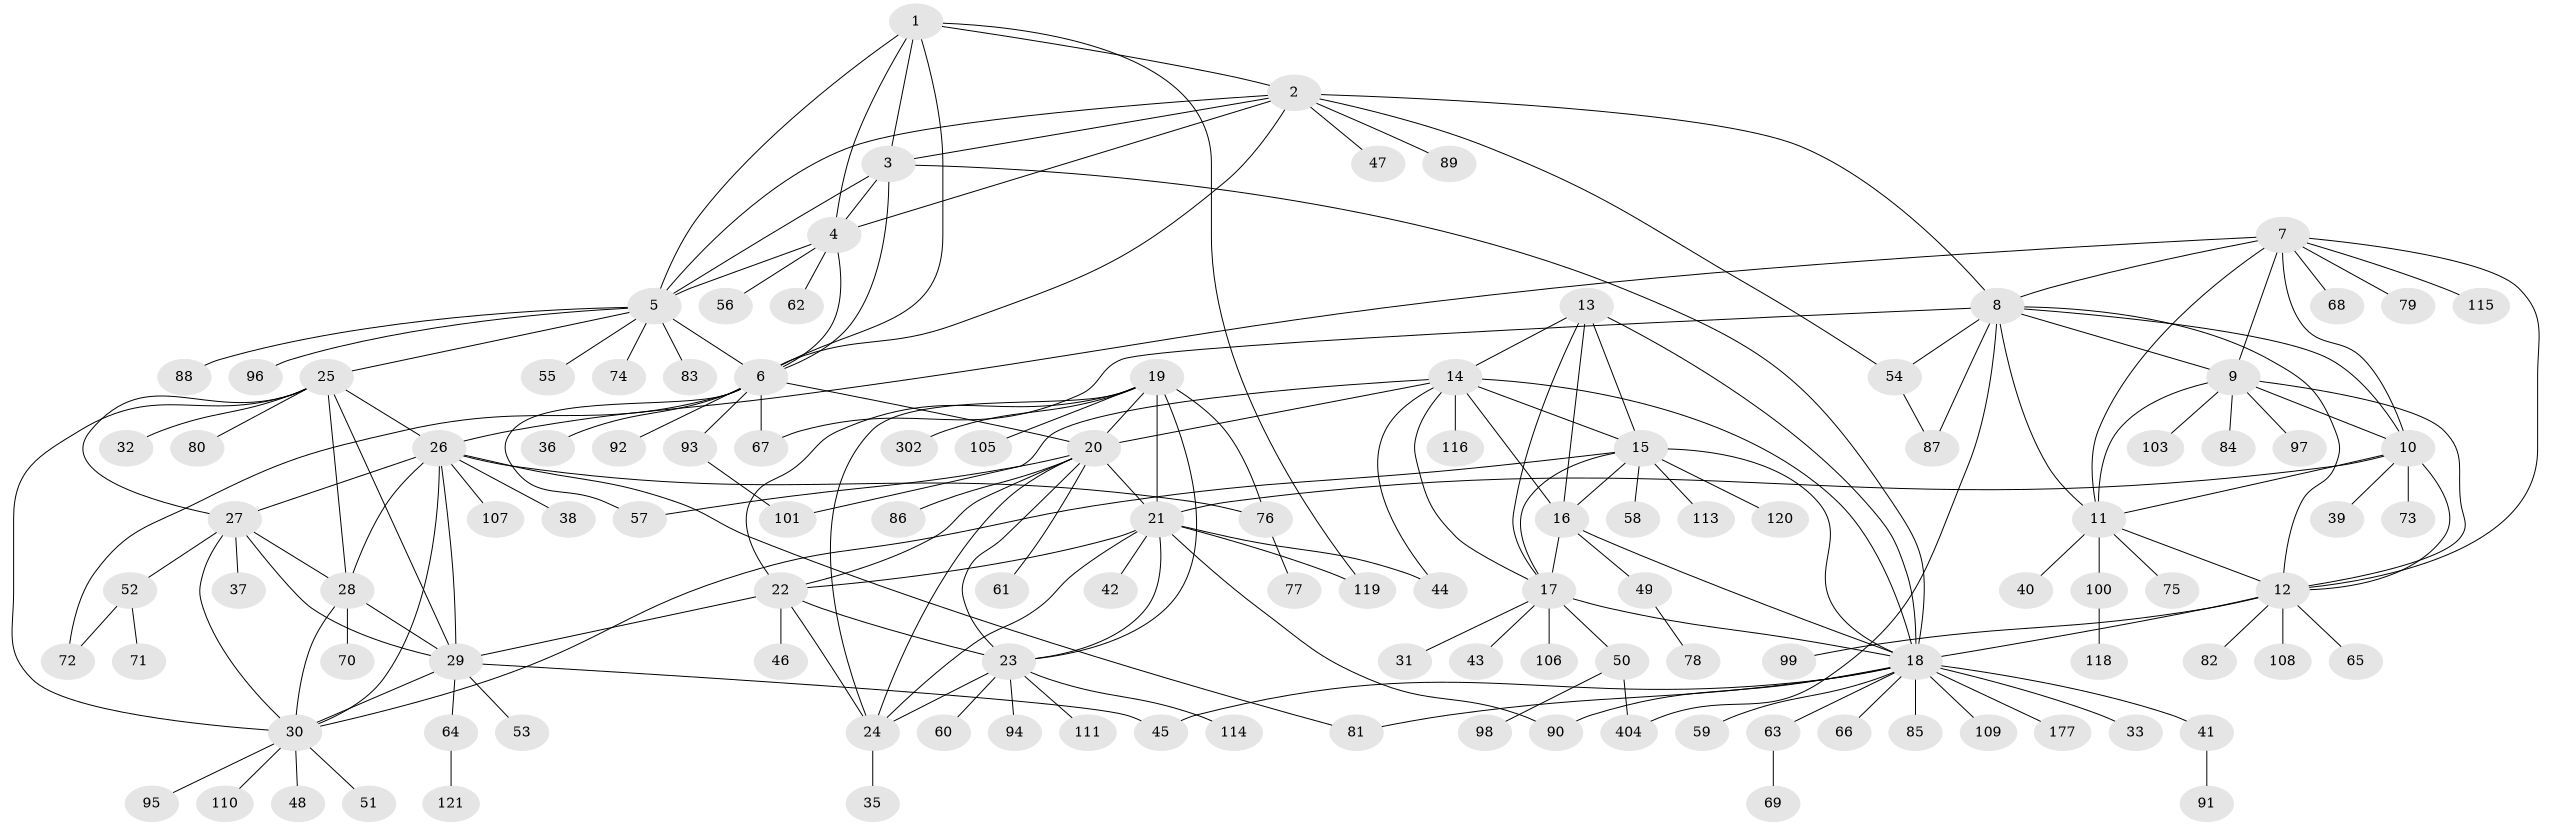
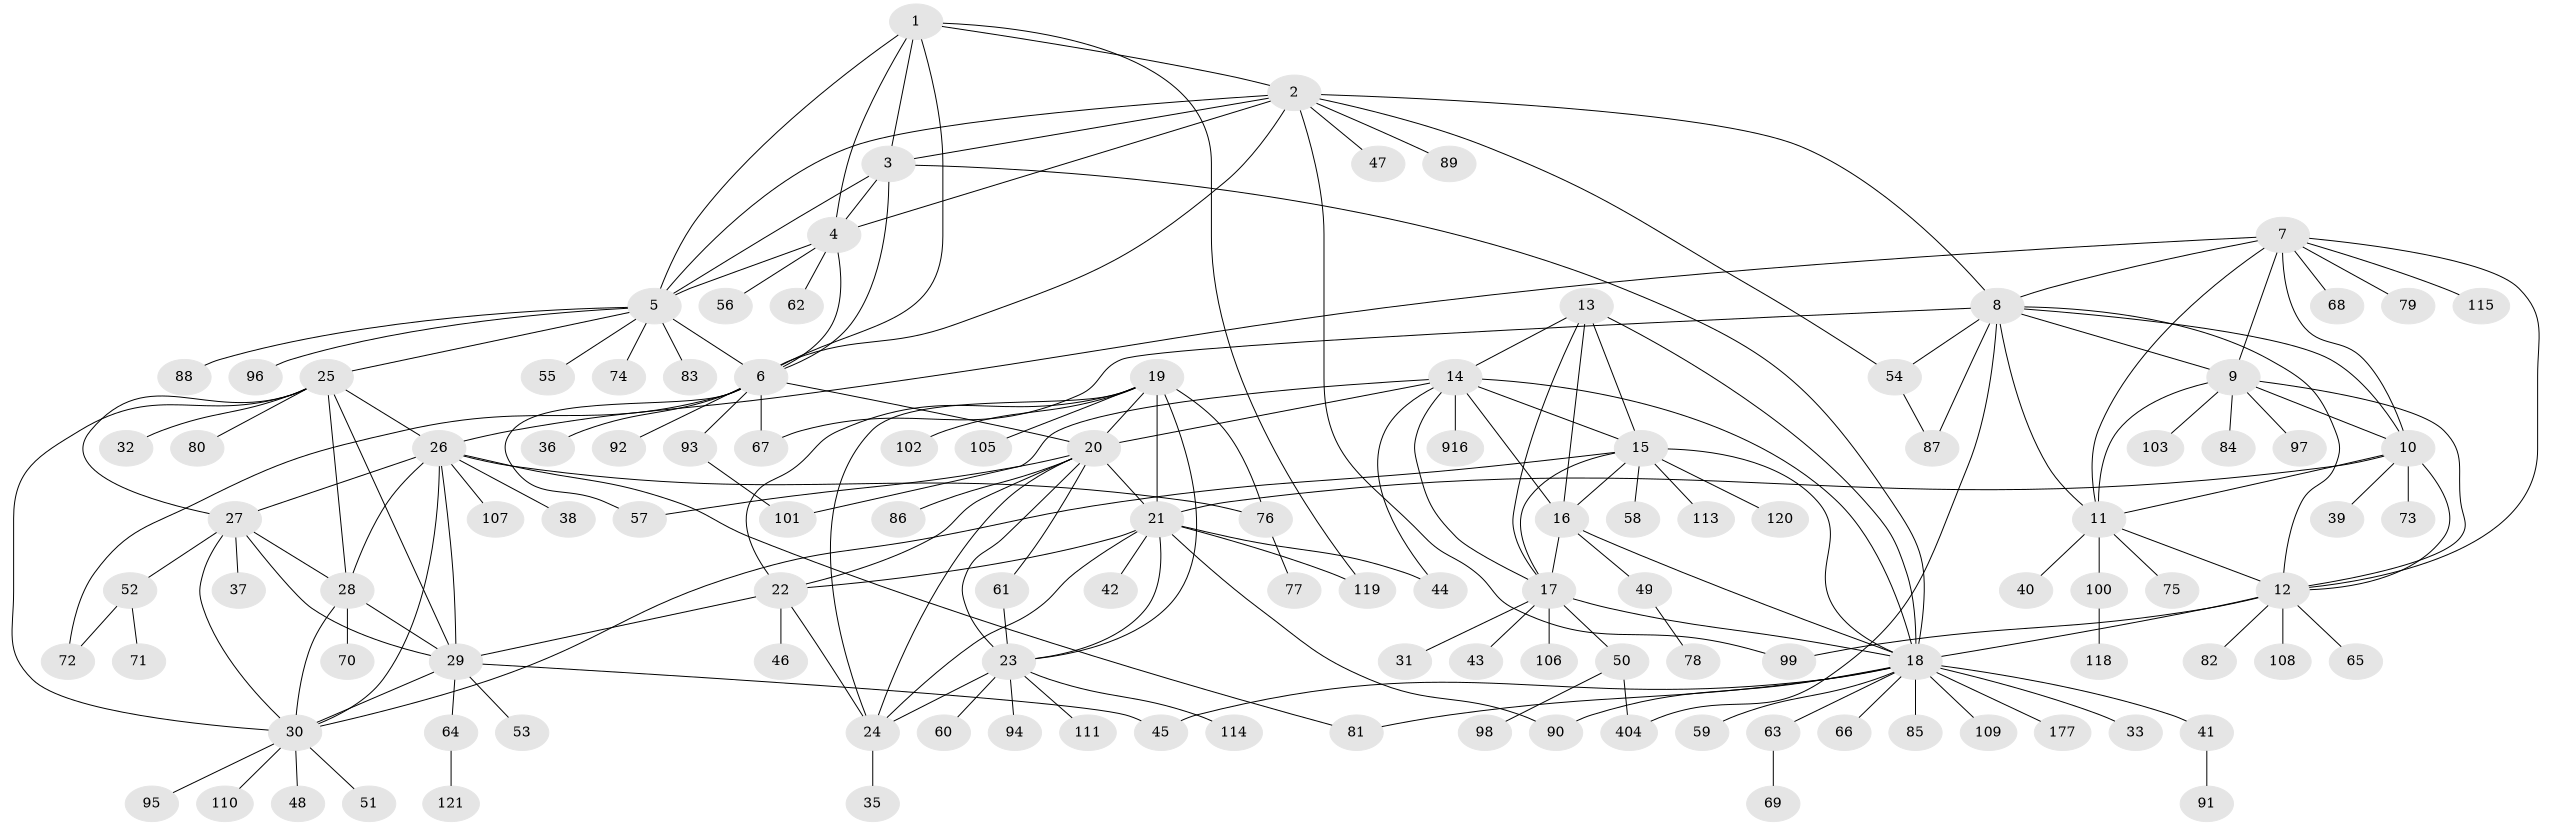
  graph {
    node [color=gray90 style=filled]
    1
    2
    3
    4
    5
    6
    119
    8
    47
    54
    89
    99
    18
    56
    62
    25
    55
    74
    83
    88
    96
    20
    36
    57
    67
    72
    92
    93
    9
    10
    11
    12
    87
    n34 [label=404]
    33
    41
    45
    59
    63
    66
    81
    85
    90
    109
    n45 [label=177]
    26
    30
    29
    27
    28
    32
    80
    21
    22
    23
    24
    61
    86
    101
    7
    68
    79
    115
    84
    97
    103
    39
    73
    40
    75
    100
    65
    82
    108
    76
    38
    107
    44
    42
    118
    13
    14
    15
    16
    17
-   116
+   116 [label=916]
    58
    113
    120
    49
    31
    43
    50
    106
    48
    51
    95
    110
    78
    98
    91
    69
    19
-   102 [label=302]
+   102
    105
    46
    60
    94
    111
    114
    35
    77
    53
    64
    37
    52
    70
    71
    121
    1 -- 2
    1 -- 3
    1 -- 4
    1 -- 5
    1 -- 6
    1 -- 119
    2 -- 3
    2 -- 4
    2 -- 5
    2 -- 6
    2 -- 8
    2 -- 47
    2 -- 54
    2 -- 89
+   2 -- 99
    3 -- 4
    3 -- 5
    3 -- 6
    3 -- 18
    4 -- 5
    4 -- 6
    4 -- 56
    4 -- 62
    5 -- 6
    5 -- 25
    5 -- 55
    5 -- 74
    5 -- 83
    5 -- 88
    5 -- 96
    6 -- 20
    6 -- 36
    6 -- 57
    6 -- 67
    6 -- 72
    6 -- 92
    6 -- 93
    8 -- 54
    8 -- 67
    8 -- 9
    8 -- 10
    8 -- 11
    8 -- 12
    8 -- 87
    8 -- n34
    54 -- 87
    18 -- 33
    18 -- 41
    18 -- 45
    18 -- 59
    18 -- 63
    18 -- 66
    18 -- 81
    18 -- 85
    18 -- 90
    18 -- 109
    18 -- n45
    25 -- 26
    25 -- 30
    25 -- 29
    25 -- 27
    25 -- 28
    25 -- 32
    25 -- 80
    20 -- 57
    20 -- 21
    20 -- 22
    20 -- 23
    20 -- 24
    20 -- 61
    20 -- 86
    93 -- 101
    9 -- 10
    9 -- 11
    9 -- 12
    9 -- 84
    9 -- 97
    9 -- 103
    10 -- 11
    10 -- 12
    10 -- 21
    10 -- 39
    10 -- 73
    11 -- 12
    11 -- 40
    11 -- 75
    11 -- 100
    12 -- 99
    12 -- 18
    12 -- 65
    12 -- 82
    12 -- 108
    41 -- 91
    63 -- 69
    26 -- 81
    26 -- 30
    26 -- 29
    26 -- 27
    26 -- 28
    26 -- 76
    26 -- 38
    26 -- 107
    30 -- 48
    30 -- 51
    30 -- 95
    30 -- 110
    29 -- 45
    29 -- 30
    29 -- 53
    29 -- 64
    27 -- 30
    27 -- 29
    27 -- 28
    27 -- 37
    27 -- 52
    28 -- 30
    28 -- 29
    28 -- 70
    21 -- 119
    21 -- 90
    21 -- 22
    21 -- 23
    21 -- 24
    21 -- 44
    21 -- 42
    22 -- 29
-   22 -- 23
+   61 -- 23
    22 -- 24
    22 -- 46
    23 -- 24
    23 -- 60
    23 -- 94
    23 -- 111
    23 -- 114
    24 -- 35
    7 -- 8
    7 -- 9
    7 -- 10
    7 -- 11
    7 -- 12
    7 -- 26
    7 -- 68
    7 -- 79
    7 -- 115
    100 -- 118
    76 -- 77
    13 -- 18
    13 -- 14
    13 -- 15
    13 -- 16
    13 -- 17
    14 -- 18
    14 -- 20
    14 -- 101
    14 -- 44
    14 -- 15
    14 -- 16
    14 -- 17
    14 -- 116
    15 -- 18
    15 -- 30
    15 -- 16
    15 -- 17
    15 -- 58
    15 -- 113
    15 -- 120
    16 -- 18
    16 -- 17
    16 -- 49
    17 -- 18
    17 -- 31
    17 -- 43
    17 -- 50
    17 -- 106
    49 -- 78
    50 -- n34
    50 -- 98
    19 -- 20
    19 -- 21
    19 -- 22
    19 -- 23
    19 -- 24
    19 -- 76
    19 -- 102
    19 -- 105
    64 -- 121
    52 -- 72
    52 -- 71
  }
